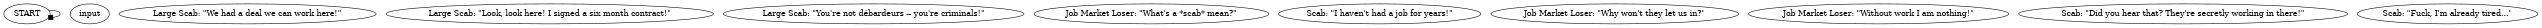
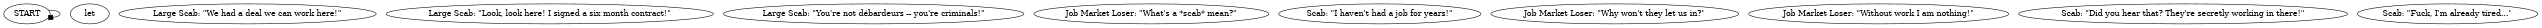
  digraph {
    n1 [label=START]
-   n2 [label=input]
+   n2 [label=let]
    n3 [label="Large Scab: \"We had a deal we can work here!\""]
    n4 [label="Large Scab: \"Look, look here! I signed a six month contract!\""]
    n5 [label="Large Scab: \"You're not débardeurs -- you're criminals!\""]
    n6 [label="Job Market Loser: \"What's a *scab* mean?\""]
    n7 [label="Scab: \"I haven't had a job for years!\""]
    n8 [label="Job Market Loser: \"Why won't they let us in?\""]
    n9 [label="Job Market Loser: \"Without work I am nothing!\""]
    n10 [label="Scab: \"Did you hear that? They're secretly working in there!\""]
    n11 [label="Scab: \"Fuck, I'm already tired...\""]
    n1 -> n1 [arrowhead=box]
  }
